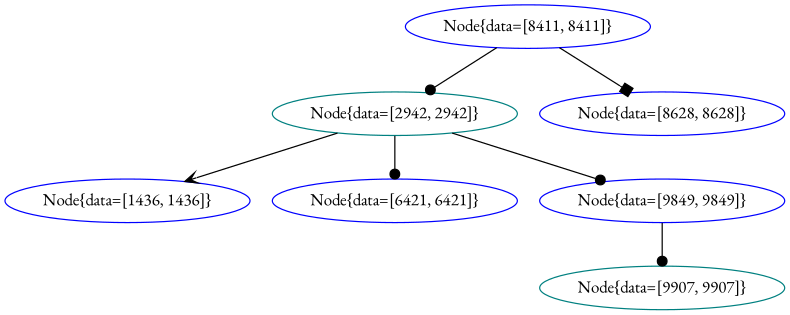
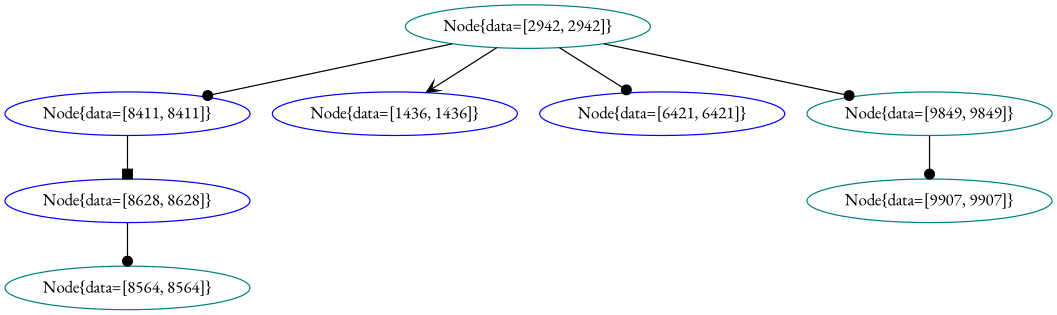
  digraph {
    fontname="EB Garamond"
    node [color=blue fontname="EB Garamond"]
    edge [arrowhead=dot fontname="EB Garamond"]
    n1 [label="Node{data=[8411, 8411]}"]
    n2 [color=teal label="Node{data=[2942, 2942]}"]
    n3 [label="Node{data=[8628, 8628]}"]
    n4 [label="Node{data=[1436, 1436]}"]
    n5 [label="Node{data=[6421, 6421]}"]
-   n6 [label="Node{data=[9849, 9849]}"]
+   n6 [color=teal label="Node{data=[9849, 9849]}"]
+   n7 [color=teal label="Node{data=[8564, 8564]}"]
    n8 [color=teal label="Node{data=[9907, 9907]}"]
-   n1 -> n2
+   n2 -> n1
    n1 -> n3 [arrowhead=box]
    n2 -> n4 [arrowhead=vee]
    n2 -> n5
    n2 -> n6
+   n3 -> n7
    n6 -> n8
  }
